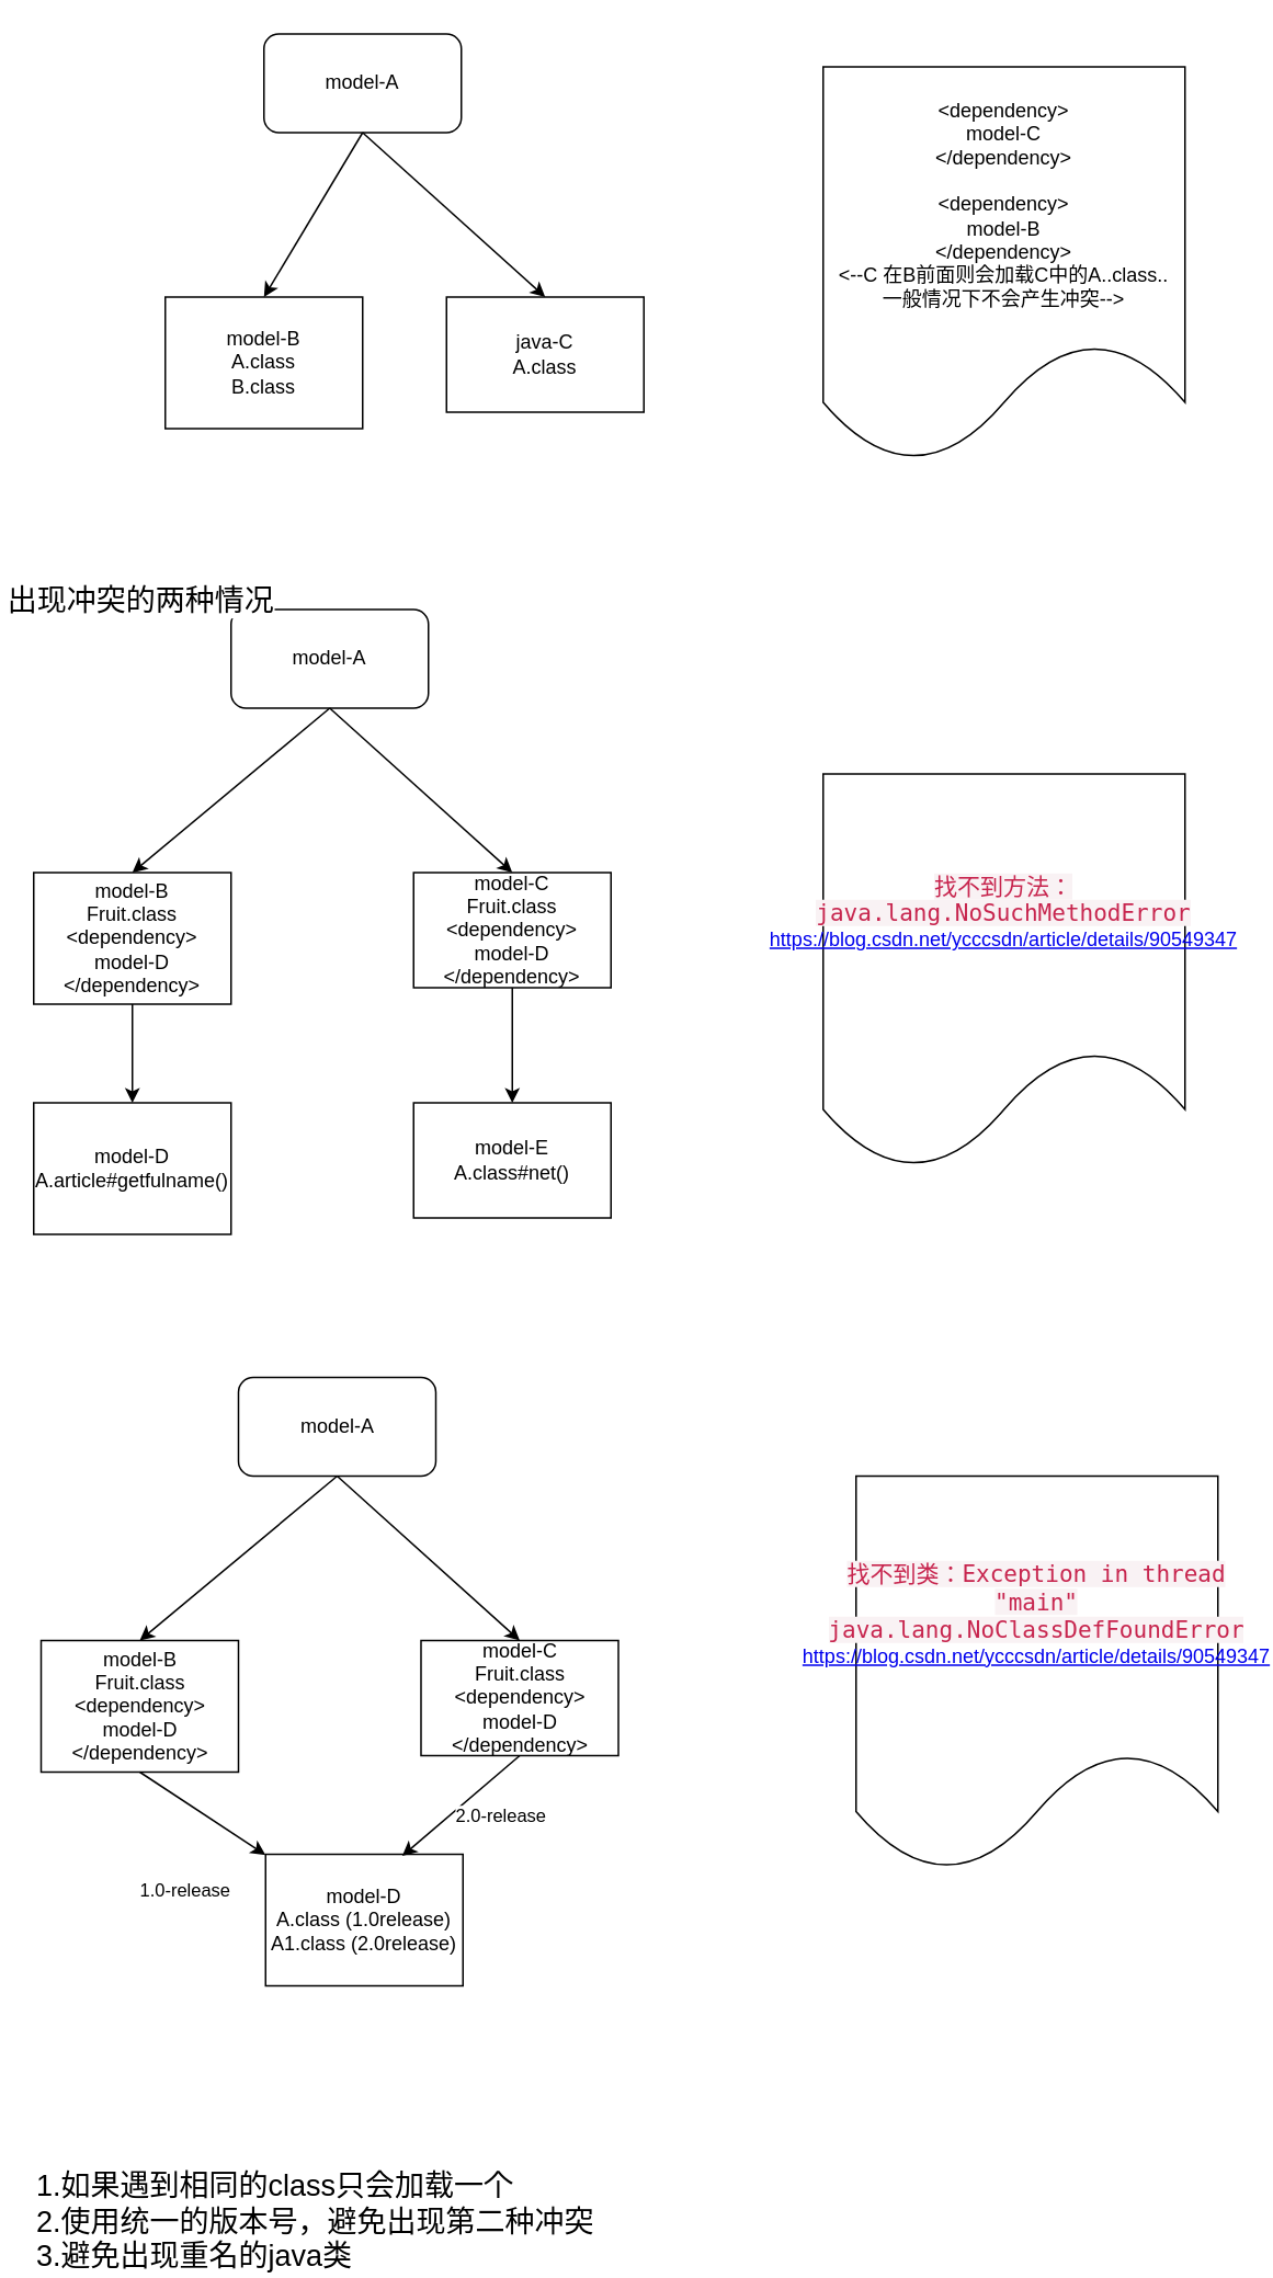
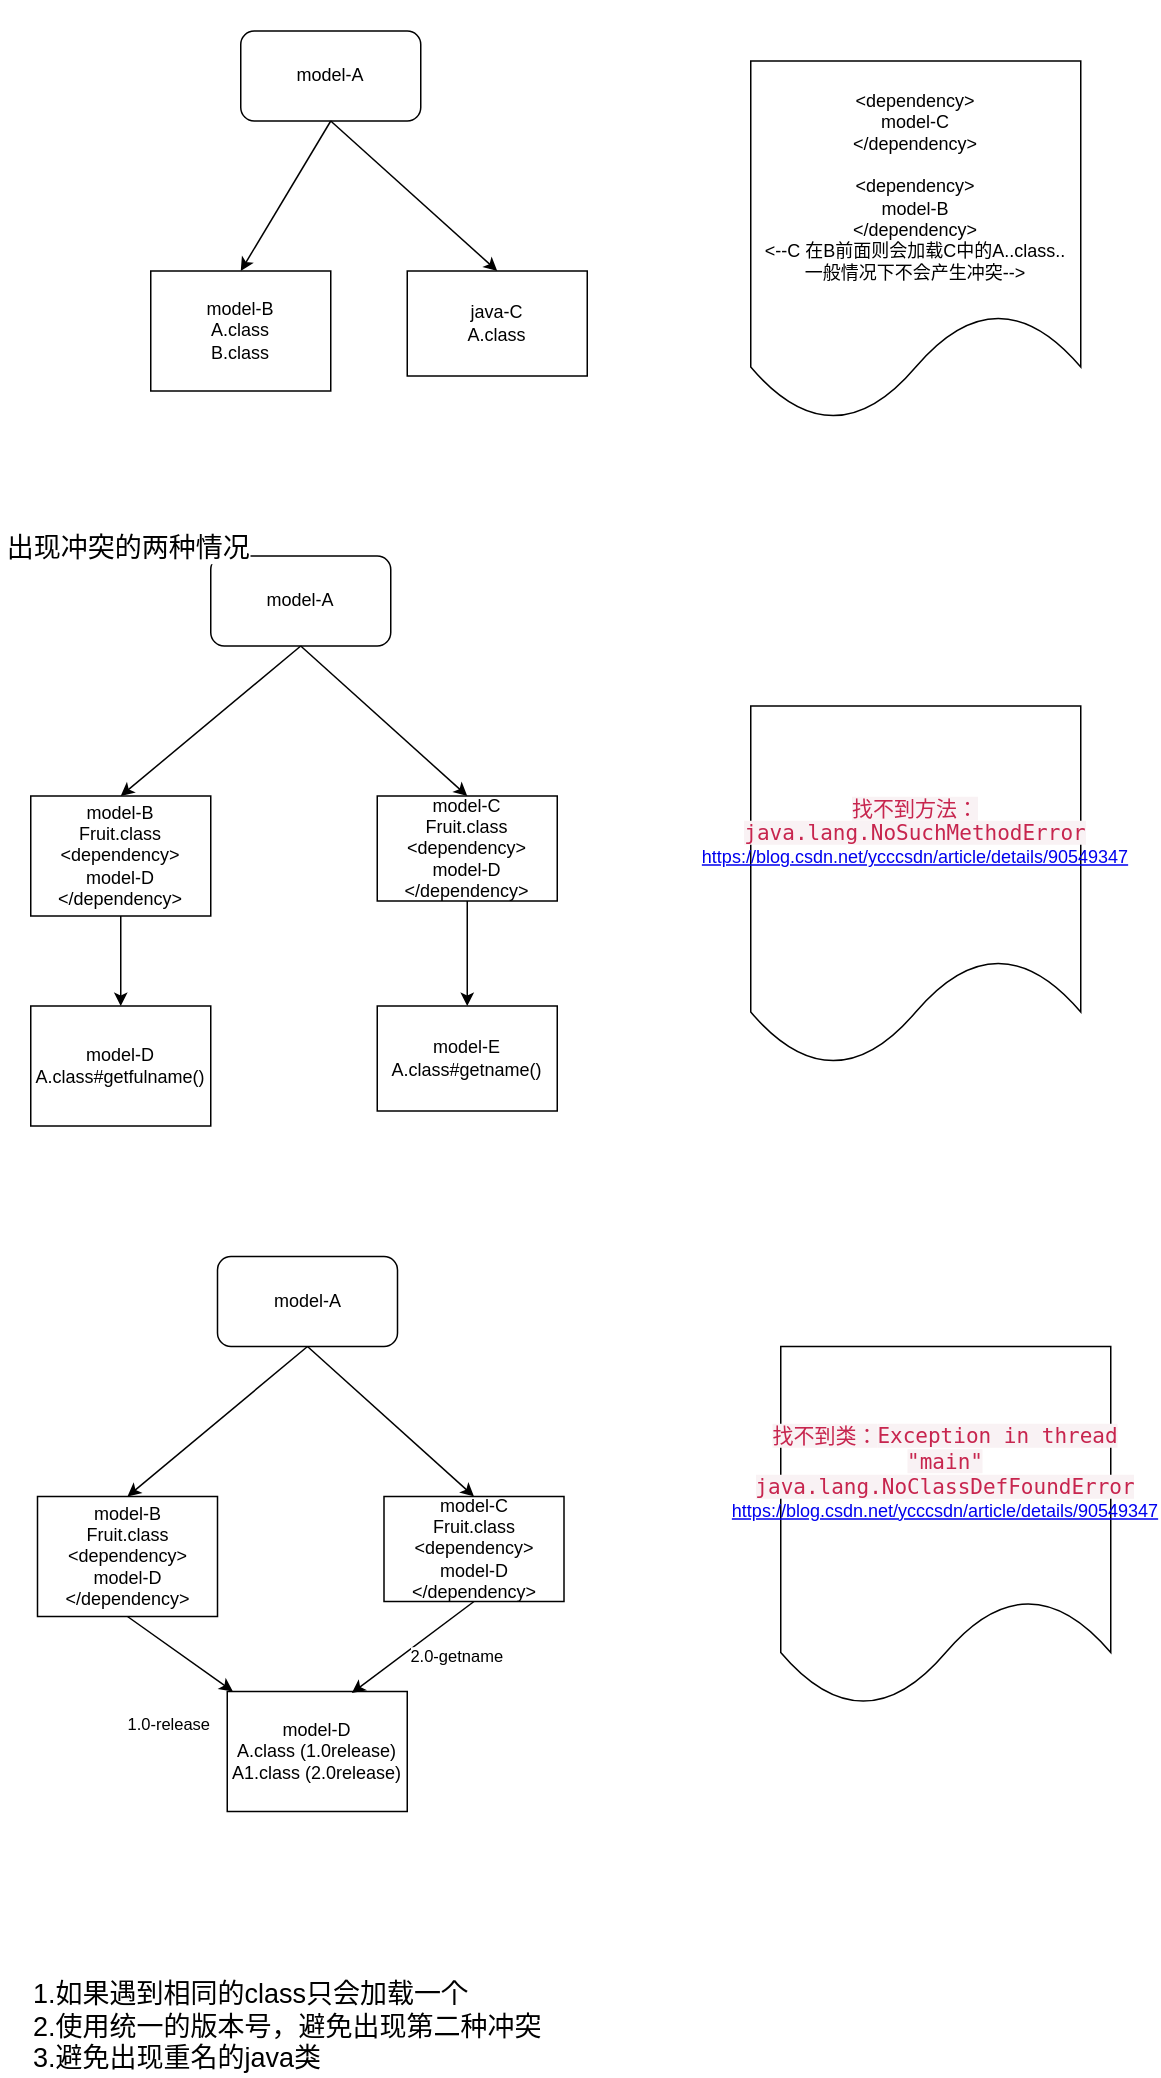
  <mxCell id="0" />
  <mxCell id="1" parent="0" />
  <mxCell id="2" value="model-A" style="rounded=1;whiteSpace=wrap;html=1;" vertex="1" parent="1"><mxGeometry x="160" y="20" width="120" height="60" as="geometry" /></mxCell>
  <mxCell id="3" value="&lt;span&gt;model-B&lt;br&gt;A.class&lt;br&gt;&lt;/span&gt;B.class&lt;span&gt;&lt;br&gt;&lt;/span&gt;" style="rounded=0;whiteSpace=wrap;html=1;" vertex="1" parent="1"><mxGeometry x="100" y="180" width="120" height="80" as="geometry" /></mxCell>
  <mxCell id="4" value="&lt;span&gt;java-C&lt;/span&gt;&lt;br&gt;A.class&lt;span&gt;&lt;br&gt;&lt;/span&gt;" style="rounded=0;whiteSpace=wrap;html=1;" vertex="1" parent="1"><mxGeometry x="271" y="180" width="120" height="70" as="geometry" /></mxCell>
  <mxCell id="5" value="" style="endArrow=classic;html=1;entryX=0.5;entryY=0;entryDx=0;entryDy=0;exitX=0.5;exitY=1;exitDx=0;exitDy=0;" edge="1" parent="1" source="2" target="3"><mxGeometry width="50" height="50" relative="1" as="geometry"><mxPoint x="180" y="360" as="sourcePoint" /><mxPoint x="230" y="310" as="targetPoint" /></mxGeometry></mxCell>
  <mxCell id="6" value="" style="endArrow=classic;html=1;entryX=0.5;entryY=0;entryDx=0;entryDy=0;exitX=0.5;exitY=1;exitDx=0;exitDy=0;" edge="1" parent="1" source="2" target="4"><mxGeometry width="50" height="50" relative="1" as="geometry"><mxPoint x="202.308" y="90" as="sourcePoint" /><mxPoint x="110" y="190" as="targetPoint" /></mxGeometry></mxCell>
  <mxCell id="7" value="&amp;lt;dependency&amp;gt;&lt;br&gt;model-C&lt;br&gt;&amp;lt;/dependency&amp;gt;&lt;br&gt;&lt;br&gt;&amp;lt;dependency&amp;gt;&lt;br&gt;model-B&lt;br&gt;&amp;lt;/dependency&amp;gt;&lt;br&gt;&amp;lt;--C 在B前面则会加载C中的A..class..&lt;br&gt;一般情况下不会产生冲突--&amp;gt;" style="shape=document;whiteSpace=wrap;html=1;boundedLbl=1;" vertex="1" parent="1"><mxGeometry x="500" y="40" width="220" height="240" as="geometry" /></mxCell>
  <mxCell id="8" value="model-A" style="rounded=1;whiteSpace=wrap;html=1;" vertex="1" parent="1"><mxGeometry x="140" y="370" width="120" height="60" as="geometry" /></mxCell>
  <mxCell id="9" value="&lt;span&gt;model-B&lt;br&gt;&lt;/span&gt;Fruit.class&lt;span&gt;&lt;br&gt;&lt;/span&gt;&amp;lt;dependency&amp;gt;&lt;br&gt;model-D&lt;br&gt;&amp;lt;/dependency&amp;gt;&lt;span&gt;&lt;br&gt;&lt;/span&gt;" style="rounded=0;whiteSpace=wrap;html=1;" vertex="1" parent="1"><mxGeometry x="20" y="530" width="120" height="80" as="geometry" /></mxCell>
  <mxCell id="10" value="&lt;span&gt;model-C&lt;br&gt;&lt;/span&gt;Fruit.class&lt;br&gt;&amp;lt;dependency&amp;gt;&lt;br&gt;model-D&lt;br&gt;&amp;lt;/dependency&amp;gt;&lt;span&gt;&lt;br&gt;&lt;/span&gt;" style="rounded=0;whiteSpace=wrap;html=1;" vertex="1" parent="1"><mxGeometry x="251" y="530" width="120" height="70" as="geometry" /></mxCell>
  <mxCell id="11" value="" style="endArrow=classic;html=1;entryX=0.5;entryY=0;entryDx=0;entryDy=0;exitX=0.5;exitY=1;exitDx=0;exitDy=0;" edge="1" parent="1" source="8" target="9"><mxGeometry width="50" height="50" relative="1" as="geometry"><mxPoint x="160" y="710" as="sourcePoint" /><mxPoint x="210" y="660" as="targetPoint" /></mxGeometry></mxCell>
  <mxCell id="12" value="" style="endArrow=classic;html=1;entryX=0.5;entryY=0;entryDx=0;entryDy=0;exitX=0.5;exitY=1;exitDx=0;exitDy=0;" edge="1" parent="1" source="8" target="10"><mxGeometry width="50" height="50" relative="1" as="geometry"><mxPoint x="182.308" y="440" as="sourcePoint" /><mxPoint x="90" y="540" as="targetPoint" /></mxGeometry></mxCell>
- <mxCell id="13" value="&lt;span&gt;model-D&lt;br&gt;A.article#getfulname()&lt;/span&gt;&lt;span&gt;&lt;br&gt;&lt;/span&gt;" style="rounded=0;whiteSpace=wrap;html=1;" vertex="1" parent="1"><mxGeometry x="20" y="670" width="120" height="80" as="geometry" /></mxCell>
- <mxCell id="14" value="&lt;span&gt;model-E&lt;/span&gt;&lt;br&gt;A.class#net()&lt;span&gt;&lt;br&gt;&lt;/span&gt;" style="rounded=0;whiteSpace=wrap;html=1;" vertex="1" parent="1"><mxGeometry x="251" y="670" width="120" height="70" as="geometry" /></mxCell>
+ <mxCell id="13" value="&lt;span&gt;model-D&lt;br&gt;A.class#getfulname()&lt;/span&gt;&lt;span&gt;&lt;br&gt;&lt;/span&gt;" style="rounded=0;whiteSpace=wrap;html=1;" vertex="1" parent="1"><mxGeometry x="20" y="670" width="120" height="80" as="geometry" /></mxCell>
+ <mxCell id="14" value="&lt;span&gt;model-E&lt;/span&gt;&lt;br&gt;A.class#getname()&lt;span&gt;&lt;br&gt;&lt;/span&gt;" style="rounded=0;whiteSpace=wrap;html=1;" vertex="1" parent="1"><mxGeometry x="251" y="670" width="120" height="70" as="geometry" /></mxCell>
  <mxCell id="15" value="" style="endArrow=classic;html=1;" edge="1" parent="1" target="13"><mxGeometry width="50" height="50" relative="1" as="geometry"><mxPoint x="80" y="610" as="sourcePoint" /><mxPoint x="130" y="560" as="targetPoint" /></mxGeometry></mxCell>
  <mxCell id="16" value="" style="endArrow=classic;html=1;exitX=0.5;exitY=1;exitDx=0;exitDy=0;" edge="1" parent="1" source="10" target="14"><mxGeometry width="50" height="50" relative="1" as="geometry"><mxPoint x="371" y="640" as="sourcePoint" /><mxPoint x="421" y="590" as="targetPoint" /></mxGeometry></mxCell>
  <mxCell id="17" value="&lt;span style=&quot;color: rgb(199 , 37 , 78) ; font-family: &amp;#34;source code pro&amp;#34; , &amp;#34;dejavu sans mono&amp;#34; , &amp;#34;ubuntu mono&amp;#34; , &amp;#34;anonymous pro&amp;#34; , &amp;#34;droid sans mono&amp;#34; , &amp;#34;menlo&amp;#34; , &amp;#34;monaco&amp;#34; , &amp;#34;consolas&amp;#34; , &amp;#34;inconsolata&amp;#34; , &amp;#34;courier&amp;#34; , monospace , &amp;#34;pingfang sc&amp;#34; , &amp;#34;microsoft yahei&amp;#34; , sans-serif ; font-size: 14px ; background-color: rgb(249 , 242 , 244)&quot;&gt;找不到方法：java.lang.NoSuchMethodError&lt;/span&gt;&lt;br&gt;&lt;a href=&quot;https://blog.csdn.net/ycccsdn/article/details/90549347&quot;&gt;https://blog.csdn.net/ycccsdn/article/details/90549347&lt;/a&gt;" style="shape=document;whiteSpace=wrap;html=1;boundedLbl=1;" vertex="1" parent="1"><mxGeometry x="500" y="470" width="220" height="240" as="geometry" /></mxCell>
  <mxCell id="18" value="model-A" style="rounded=1;whiteSpace=wrap;html=1;" vertex="1" parent="1"><mxGeometry x="144.5" y="837" width="120" height="60" as="geometry" /></mxCell>
  <mxCell id="19" value="&lt;span&gt;model-B&lt;br&gt;Fruit.class&lt;br&gt;&lt;/span&gt;&amp;lt;dependency&amp;gt;&lt;br&gt;model-D&lt;br&gt;&amp;lt;/dependency&amp;gt;&lt;span&gt;&lt;br&gt;&lt;/span&gt;" style="rounded=0;whiteSpace=wrap;html=1;" vertex="1" parent="1"><mxGeometry x="24.5" y="997" width="120" height="80" as="geometry" /></mxCell>
  <mxCell id="20" value="&lt;span&gt;model-C&lt;br&gt;&lt;/span&gt;Fruit.class&lt;br&gt;&amp;lt;dependency&amp;gt;&lt;br&gt;model-D&lt;br&gt;&amp;lt;/dependency&amp;gt;&lt;span&gt;&lt;br&gt;&lt;/span&gt;" style="rounded=0;whiteSpace=wrap;html=1;" vertex="1" parent="1"><mxGeometry x="255.5" y="997" width="120" height="70" as="geometry" /></mxCell>
  <mxCell id="21" value="" style="endArrow=classic;html=1;entryX=0.5;entryY=0;entryDx=0;entryDy=0;exitX=0.5;exitY=1;exitDx=0;exitDy=0;" edge="1" parent="1" source="18" target="19"><mxGeometry width="50" height="50" relative="1" as="geometry"><mxPoint x="164.5" y="1177" as="sourcePoint" /><mxPoint x="214.5" y="1127" as="targetPoint" /></mxGeometry></mxCell>
  <mxCell id="22" value="" style="endArrow=classic;html=1;entryX=0.5;entryY=0;entryDx=0;entryDy=0;exitX=0.5;exitY=1;exitDx=0;exitDy=0;" edge="1" parent="1" source="18" target="20"><mxGeometry width="50" height="50" relative="1" as="geometry"><mxPoint x="186.808" y="907" as="sourcePoint" /><mxPoint x="94.5" y="1007" as="targetPoint" /></mxGeometry></mxCell>
- <mxCell id="23" value="&lt;span&gt;model-D&lt;br&gt;A.class (1.0release)&lt;br&gt;&lt;/span&gt;A1.class (2.0release)&lt;span&gt;&lt;br&gt;&lt;/span&gt;" style="rounded=0;whiteSpace=wrap;html=1;" vertex="1" parent="1"><mxGeometry x="161" y="1127" width="120" height="80" as="geometry" /></mxCell>
+ <mxCell id="23" value="&lt;span&gt;model-D&lt;br&gt;A.class (1.0release)&lt;br&gt;&lt;/span&gt;A1.class (2.0release)&lt;span&gt;&lt;br&gt;&lt;/span&gt;" style="rounded=0;whiteSpace=wrap;html=1;" vertex="1" parent="1"><mxGeometry x="151" y="1127" width="120" height="80" as="geometry" /></mxCell>
  <mxCell id="24" value="" style="endArrow=classic;html=1;" edge="1" parent="1" target="23"><mxGeometry width="50" height="50" relative="1" as="geometry"><mxPoint x="84.5" y="1077" as="sourcePoint" /><mxPoint x="134.5" y="1027" as="targetPoint" /></mxGeometry></mxCell>
  <mxCell id="25" value="" style="endArrow=classic;html=1;exitX=0.5;exitY=1;exitDx=0;exitDy=0;entryX=0.692;entryY=0.013;entryDx=0;entryDy=0;entryPerimeter=0;" edge="1" parent="1" source="20" target="23"><mxGeometry width="50" height="50" relative="1" as="geometry"><mxPoint x="460" y="1077" as="sourcePoint" /><mxPoint x="510" y="1027" as="targetPoint" /></mxGeometry></mxCell>
  <mxCell id="26" value="1.0-release" style="edgeLabel;html=1;align=center;verticalAlign=middle;resizable=0;points=[];" vertex="1" connectable="0" parent="1"><mxGeometry relative="1" as="geometry"><mxPoint x="111" y="1148" as="offset" /></mxGeometry></mxCell>
- <mxCell id="27" value="2.0-release" style="edgeLabel;html=1;align=center;verticalAlign=middle;resizable=0;points=[];" vertex="1" connectable="0" parent="1"><mxGeometry x="315.5" y="1107" as="geometry"><mxPoint x="-12" y="-4" as="offset" /></mxGeometry></mxCell>
+ <mxCell id="27" value="2.0-getname" style="edgeLabel;html=1;align=center;verticalAlign=middle;resizable=0;points=[];" vertex="1" connectable="0" parent="1"><mxGeometry x="315.5" y="1107" as="geometry"><mxPoint x="-12" y="-4" as="offset" /></mxGeometry></mxCell>
  <mxCell id="28" value="&lt;span style=&quot;color: rgb(199 , 37 , 78) ; font-family: &amp;#34;source code pro&amp;#34; , &amp;#34;dejavu sans mono&amp;#34; , &amp;#34;ubuntu mono&amp;#34; , &amp;#34;anonymous pro&amp;#34; , &amp;#34;droid sans mono&amp;#34; , &amp;#34;menlo&amp;#34; , &amp;#34;monaco&amp;#34; , &amp;#34;consolas&amp;#34; , &amp;#34;inconsolata&amp;#34; , &amp;#34;courier&amp;#34; , monospace , &amp;#34;pingfang sc&amp;#34; , &amp;#34;microsoft yahei&amp;#34; , sans-serif ; font-size: 14px ; background-color: rgb(249 , 242 , 244)&quot;&gt;找不到类：&lt;/span&gt;&lt;span style=&quot;color: rgb(199 , 37 , 78) ; font-family: &amp;#34;source code pro&amp;#34; , &amp;#34;dejavu sans mono&amp;#34; , &amp;#34;ubuntu mono&amp;#34; , &amp;#34;anonymous pro&amp;#34; , &amp;#34;droid sans mono&amp;#34; , &amp;#34;menlo&amp;#34; , &amp;#34;monaco&amp;#34; , &amp;#34;consolas&amp;#34; , &amp;#34;inconsolata&amp;#34; , &amp;#34;courier&amp;#34; , monospace , &amp;#34;pingfang sc&amp;#34; , &amp;#34;microsoft yahei&amp;#34; , sans-serif ; font-size: 14px ; background-color: rgb(249 , 242 , 244)&quot;&gt;Exception in thread &quot;main&quot; java.lang.NoClassDefFoundError&lt;/span&gt;&lt;br&gt;&lt;a href=&quot;https://blog.csdn.net/ycccsdn/article/details/90549347&quot;&gt;https://blog.csdn.net/ycccsdn/article/details/90549347&lt;/a&gt;" style="shape=document;whiteSpace=wrap;html=1;boundedLbl=1;" vertex="1" parent="1"><mxGeometry x="520" y="897" width="220" height="240" as="geometry" /></mxCell>
  <mxCell id="29" value="出现冲突的两种情况" style="edgeLabel;html=1;align=center;verticalAlign=middle;resizable=0;points=[];fontSize=18;" vertex="1" connectable="0" parent="1"><mxGeometry relative="1" as="geometry"><mxPoint x="84.5" y="364" as="offset" /></mxGeometry></mxCell>
  <mxCell id="30" value="&lt;div style=&quot;text-align: left&quot;&gt;1.如果遇到相同的class只会加载一个&lt;/div&gt;&lt;div style=&quot;text-align: left&quot;&gt;2.使用统一的版本号，避免出现第二种冲突&lt;/div&gt;&lt;div style=&quot;text-align: left&quot;&gt;3.避免出现重名的java类&lt;/div&gt;" style="edgeLabel;html=1;align=center;verticalAlign=middle;resizable=0;points=[];fontSize=18;" vertex="1" connectable="0" parent="1"><mxGeometry relative="1" as="geometry"><mxPoint x="190" y="1350" as="offset" /></mxGeometry></mxCell>
